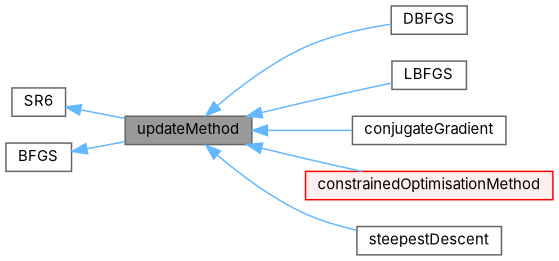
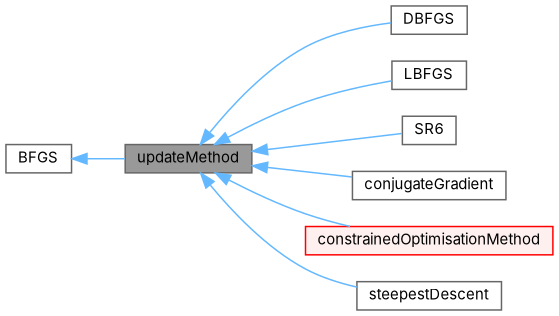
  digraph {
    fontname=Inter
    rankdir=LR
    node [color=gray40 fillcolor=white fontname=Inter fontsize=10 shape=box style=filled]
    edge [color=steelblue1 dir=back fontname=Inter fontsize=10 labelfontname=Helvetica labelfontsize=10 style=solid]
    n1 [fillcolor=grey60 fontcolor=black height=0.2 label=updateMethod width=0.4]
    n2 [height=0.2 label=DBFGS width=0.4]
    n3 [height=0.2 label=LBFGS width=0.4]
    n4 [height=0.2 label=SR6 width=0.4]
    n5 [height=0.2 label=conjugateGradient width=0.4]
    n6 [color=red fillcolor="#FFF0F0" height=0.2 label=constrainedOptimisationMethod width=0.4]
    n7 [height=0.2 label=steepestDescent width=0.4]
    n8 [height=0.2 label=BFGS width=0.4]
    n1 -> n2
    n1 -> n3
-   n4 -> n1
+   n1 -> n4
    n1 -> n5
    n1 -> n6
    n1 -> n7
    n8 -> n1
  }
